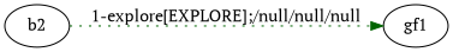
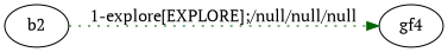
  digraph {
    rankdir=LR
    fontname="PT Serif"
    node [fontname="PT Serif"]
    b2
-   gf1
+   gf1 [label=gf4]
    b2 -> gf1 [label="1-explore[EXPLORE];/null/null/null" color=darkgreen style=dotted fontname="PT Serif"]
  }
